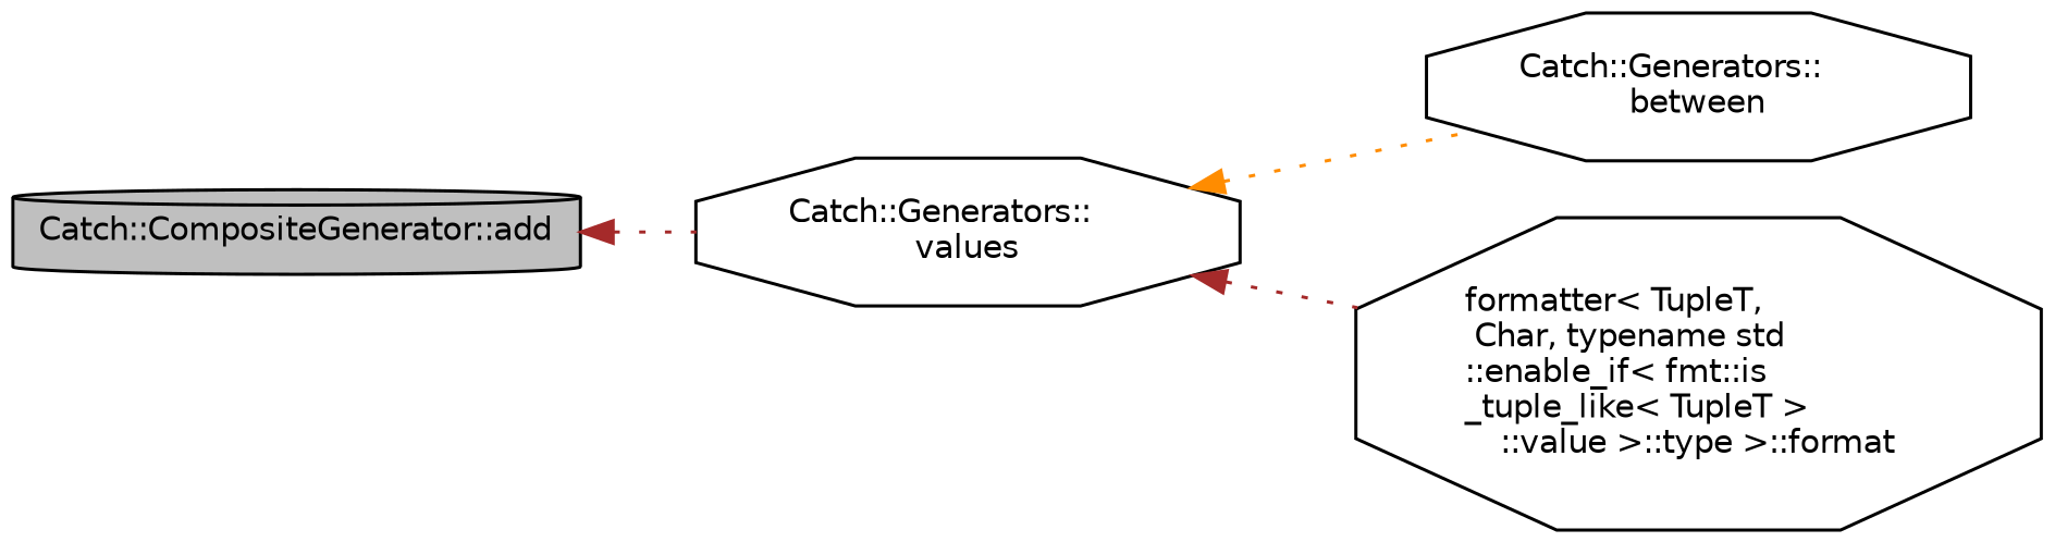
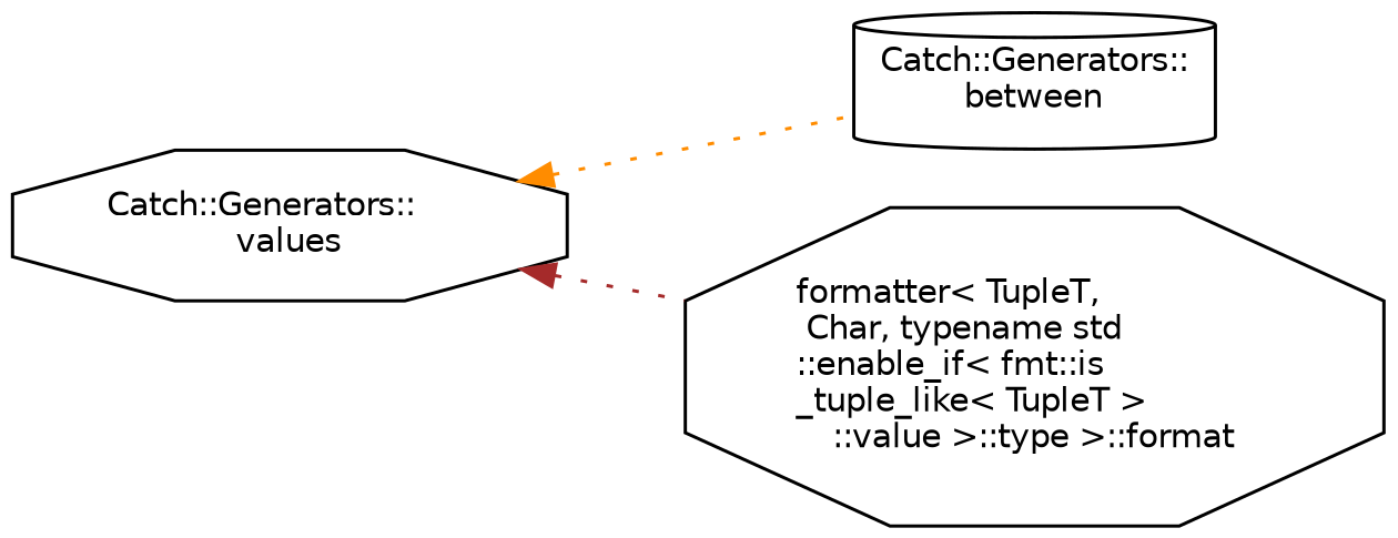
  digraph {
    rankdir=LR
    node [color=black fillcolor=white fontname=Helvetica fontsize=10 shape=cylinder style=filled]
    edge [color=brown dir=back fontname=Helvetica fontsize=10 labelfontname=Helvetica labelfontsize=10 style=dotted]
-   n1 [fillcolor=grey75 fontcolor=black height=0.2 label="Catch::CompositeGenerator::add" width=0.4]
    n2 [height=0.2 label="Catch::Generators::\lvalues" shape=octagon width=0.4]
-   n3 [height=0.2 label="Catch::Generators::\lbetween" shape=octagon width=0.4]
+   n3 [height=0.2 label="Catch::Generators::\lbetween" width=0.4]
    n4 [height=0.2 label="formatter\< TupleT,\l Char, typename std\l::enable_if\< fmt::is\l_tuple_like\< TupleT \>\l::value \>::type \>::format" shape=octagon width=0.4]
-   n1 -> n2
    n2 -> n3 [color=darkorange]
    n2 -> n4
  }
